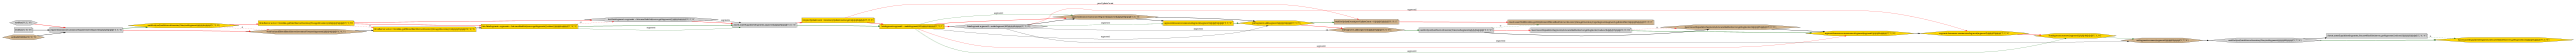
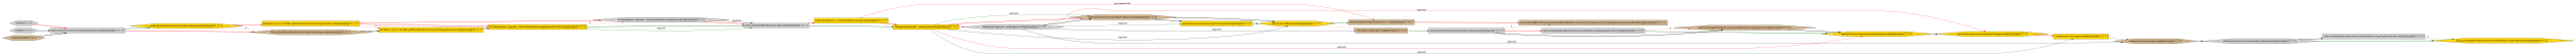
  digraph {
    fontname=Merriweather
    rankdir=LR
    node [fillcolor=gold fontname=Merriweather shape=hexagon style=filled]
    edge [color=red fontname=Merriweather style=bold]
    n1 [fillcolor=lightgrey label="testRun['0', '1', '0']"]
    n2 [fillcolor=lightgrey label="segmentAnnouncer.announceSegments(testSegments)@@@3@@@['1', '1', '1']" shape=note]
    n3 [label="waitForSync(batchServerInventoryView,testSegments)@@@4@@@['1', '1', '0']"]
    n4 [fillcolor=tan label="waitForSync(filteredBatchServerInventoryView,testSegments)@@@4@@@['0', '0', '1']"]
    n5 [label="DruidServer server = Iterables.get(batchServerInventoryView.getInventory(),0)@@@5@@@['1', '1', '0']" shape=note]
    n6 [label="Set<DataSegment> segments = Sets.newHashSet(server.getSegments().values())@@@6@@@['1', '0', '1']" shape=note]
    n7 [fillcolor=lightgrey label="Set<DataSegment> segments = Sets.newHashSet(server.getSegments())@@@6@@@['0', '1', '0']"]
    n8 [label="DruidServer server = Iterables.get(filteredBatchServerInventoryView.getInventory(),0)@@@5@@@['0', '0', '1']" shape=note]
-   n9 [fillcolor=lightgrey label="testRun['1', '0', '0']" shape=note]
-   n10 [fillcolor=tan label="testSegments.add(segment2)@@@13@@@['1', '1', '0']"]
+   n9 [fillcolor=lightgrey label="testRun['1', '0', '0']"]
+   n10 [fillcolor=tan label="testSegments.add(segment2)@@@13@@@['1', '1', '0']" shape=note]
    n11 [fillcolor=lightgrey label="waitForSync(batchServerInventoryView,testSegments)@@@14@@@['1', '1', '0']" shape=note]
    n12 [fillcolor=tan label="Assert.assertNull(Iterables.getOnlyElement(filteredBatchServerInventoryView.getInventory()).getSegment(segment1.getIdentifier()))@@@13@@@['0', '0', '1']" shape=note]
    n13 [fillcolor=tan label="Assert.assertEquals(testSegments,Sets.newHashSet(server.getSegments()))@@@15@@@['0', '1', '0']"]
    n14 [fillcolor=lightgrey label="Assert.assertEquals(testSegments,Sets.newHashSet(server.getSegments().values()))@@@15@@@['1', '0', '0']" shape=note]
    n15 [fillcolor=lightgrey label="Assert.assertEquals(testSegments,segments)@@@7@@@['1', '1', '1']" shape=note]
    n16 [label="int prevUpdateCount = inventoryUpdateCounter.get()@@@8@@@['0', '0', '1']" shape=note]
    n17 [label="DataSegment segment1 = makeSegment(101)@@@9@@@['1', '1', '1']" shape=note]
    n18 [fillcolor=tan label="waitForUpdateEvents(prevUpdateCount + 1)@@@12@@@['0', '0', '1']" shape=note]
-   n19 [label="testSegments.remove(segment1)@@@18@@@['1', '1', '0']"]
+   n19 [label="testSegments.remove(segment1)@@@18@@@['1', '1', '0']" shape=note]
    n20 [label="testSegments.add(segment1)@@@11@@@['1', '1', '1']"]
    n21 [fillcolor=lightgrey label="DataSegment segment2 = makeSegment(102)@@@9@@@['1', '1', '0']"]
    n22 [fillcolor=tan label="segmentAnnouncer.announceSegment(segment1)@@@10@@@['1', '1', '1']"]
    n23 [label="segmentAnnouncer.unannounceSegment(segment1)@@@16@@@['1', '1', '0']"]
    n24 [label="segmentAnnouncer.unannounceSegment(segment2)@@@17@@@['1', '1', '0']"]
    n25 [fillcolor=tan label="testSegments.remove(segment2)@@@19@@@['1', '1', '0']"]
    n26 [label="segmentAnnouncer.announceSegment(segment2)@@@11@@@['1', '1', '0']" shape=note]
    n27 [fillcolor=lightgrey label="waitForSync(batchServerInventoryView,testSegments)@@@20@@@['1', '1', '0']"]
    n28 [fillcolor=lightgrey label="Assert.assertEquals(testSegments,Sets.newHashSet(server.getSegments().values()))@@@21@@@['1', '0', '0']" shape=note]
    n29 [label="Assert.assertEquals(testSegments,Sets.newHashSet(server.getSegments()))@@@21@@@['0', '1', '0']"]
    n30 [fillcolor=tan label="testRunWithFilter['0', '0', '1']"]
    n1 -> n2
    n2 -> n3 [color=darkgreen]
    n2 -> n4
    n3 -> n4 [label=0 style=dashed]
    n3 -> n5
    n4 -> n8 [color=black]
    n5 -> n6
    n5 -> n7
    n5 -> n8 [label=0 style=dashed]
    n6 -> n7 [label=0 style=dashed]
    n6 -> n15 [color=darkgreen]
    n6 -> n15 [color=darkgreen label=segments style=solid]
    n7 -> n15 [color=black label=segments style=solid]
    n7 -> n15
    n8 -> n6 [color=black]
    n9 -> n2 [color=black]
    n10 -> n11 [color=darkgreen]
    n11 -> n12 [color=darkgreen label=0 style=dashed]
    n11 -> n13 [color=black]
    n11 -> n14
    n13 -> n23 [color=black]
    n14 -> n13 [label=0 style=dashed]
    n14 -> n23 [color=darkgreen]
    n15 -> n16
    n15 -> n17 [color=darkgreen]
    n16 -> n17
    n16 -> n18 [label=prevUpdateCount style=solid]
    n17 -> n19 [color=darkgreen label=segment1 style=solid]
    n17 -> n20 [color=black label=segment1 style=solid]
    n17 -> n21
    n17 -> n22 [color=darkgreen label=segment1 style=solid]
    n17 -> n22
    n17 -> n23 [label=segment1 style=solid]
    n18 -> n12
    n19 -> n25 [color=darkgreen style=solid]
-   n20 -> n10
+   n20 -> n10 [style=dashed]
    n20 -> n18 [color=darkgreen]
    n21 -> n10 [color=black label=segment2 style=solid]
    n21 -> n22 [color=black]
    n21 -> n24 [label=segment2 style=solid]
    n21 -> n25 [color=black label=segment2 style=solid]
    n21 -> n26 [color=darkgreen label=segment2 style=solid]
    n22 -> n20 [color=black]
    n22 -> n26 [color=black]
    n23 -> n24 [color=black]
    n24 -> n19
    n25 -> n27 [color=black]
    n26 -> n20 [color=darkgreen]
    n27 -> n28 [color=black]
    n27 -> n29 [color=darkgreen]
    n28 -> n29 [color=darkgreen label=0 style=dashed]
    n30 -> n2 [color=black]
  }
